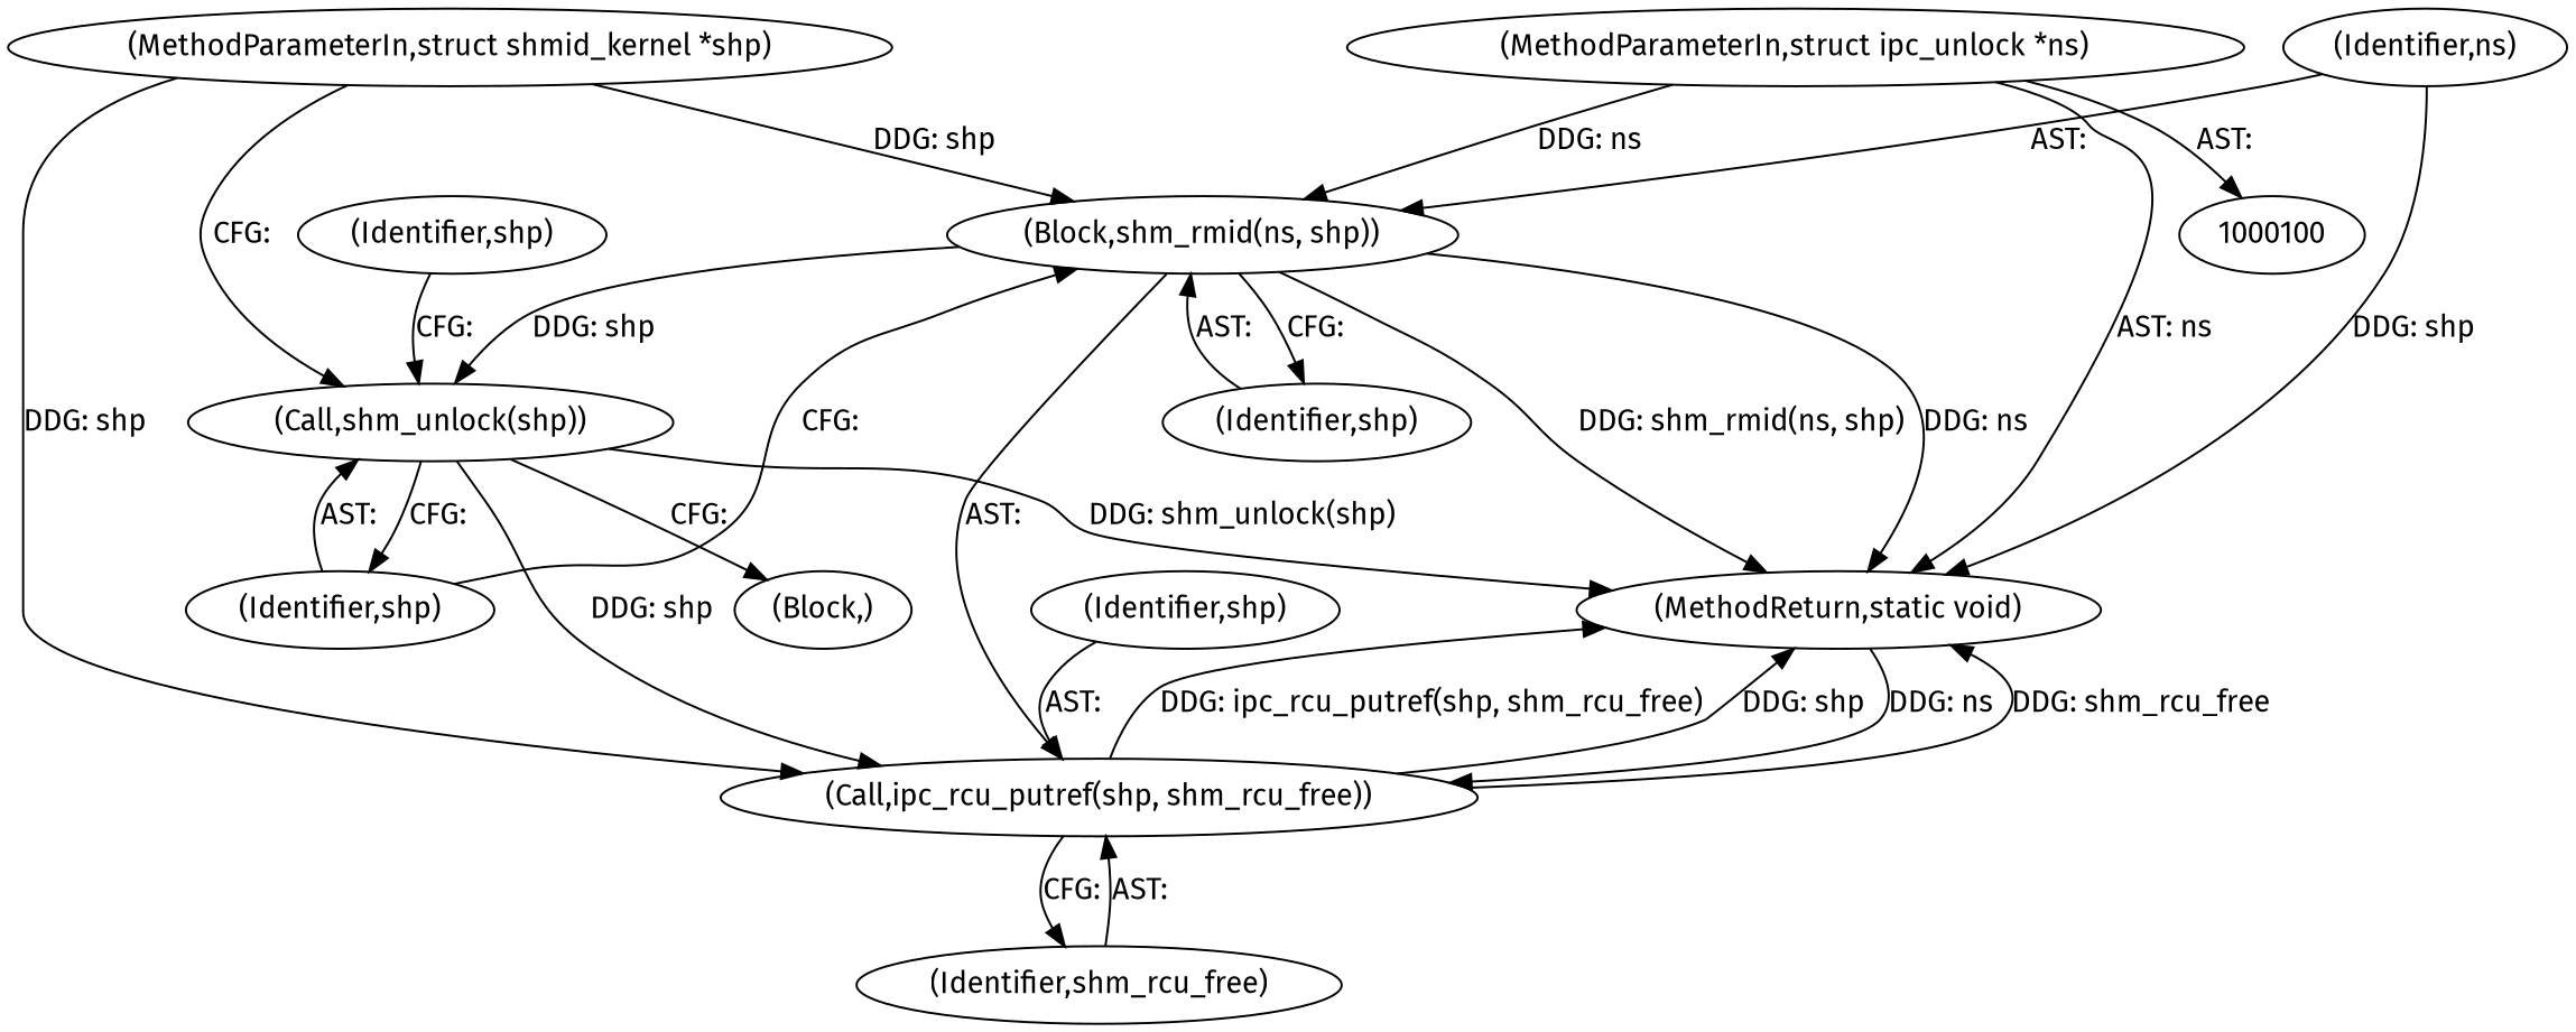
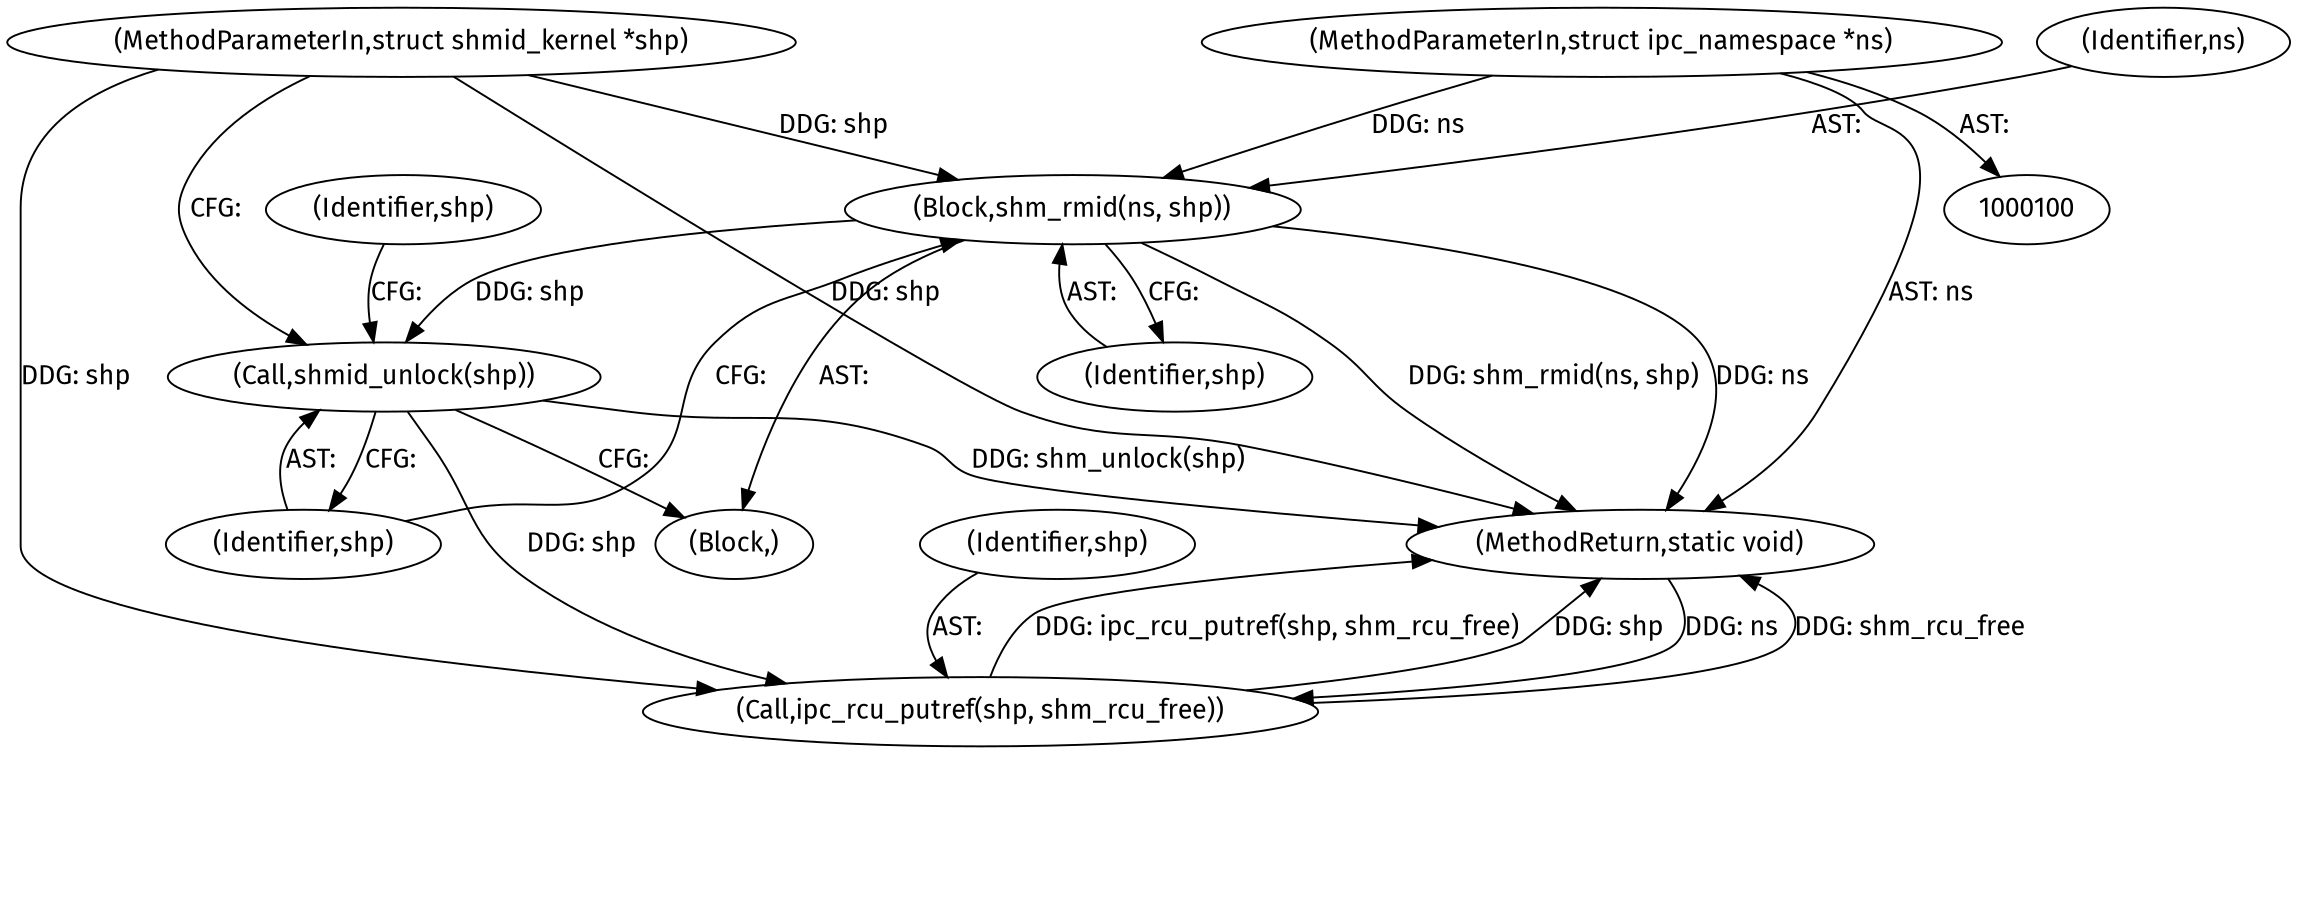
  digraph {
    fontname="Fira Sans"
    node [fontname="Fira Sans"]
    edge [fontname="Fira Sans"]
    n1 [label="(Block,shm_rmid(ns, shp))"]
-   n2 [label="(Call,shm_unlock(shp))"]
+   n2 [label="(Call,shmid_unlock(shp))"]
    n3 [label="(Identifier,shp)"]
    n4 [label="(Block,)"]
    n5 [label="(MethodReturn,static void)"]
    n6 [label="(Call,ipc_rcu_putref(shp, shm_rcu_free))"]
    n7 [label="(Identifier,shp)"]
-   n8 [label="(MethodParameterIn,struct ipc_unlock *ns)"]
+   n8 [label="(MethodParameterIn,struct ipc_namespace *ns)"]
    1000100
    n10 [label="(MethodParameterIn,struct shmid_kernel *shp)"]
-   n11 [label="(Identifier,shm_rcu_free)"]
    n12 [label="(Identifier,ns)"]
    n13 [label="(Identifier,shp)"]
    n14 [label="(Identifier,shp)"]
    n1 -> n2 [label="DDG: shp"]
    n1 -> n3 [label="CFG: "]
-   n1 -> n6 [label="AST: "]
+   n1 -> n4 [label="AST: "]
    n1 -> n5 [label="DDG: shm_rmid(ns, shp)"]
    n1 -> n5 [label="DDG: ns"]
    n2 -> n4 [label="CFG: "]
    n2 -> n5 [label="DDG: shm_unlock(shp)"]
    n2 -> n6 [label="DDG: shp"]
    n2 -> n7 [label="CFG: "]
    n3 -> n1 [label="AST: "]
    n5 -> n6 [label="DDG: ns"]
    n6 -> n5 [label="DDG: shm_rcu_free"]
    n6 -> n5 [label="DDG: ipc_rcu_putref(shp, shm_rcu_free)"]
    n6 -> n5 [label="DDG: shp"]
-   n6 -> n11 [label="CFG: "]
    n7 -> n1 [label="CFG: "]
    n7 -> n2 [label="AST: "]
    n8 -> n1 [label="DDG: ns"]
    n8 -> n5 [label="AST: ns"]
    n8 -> 1000100 [label="AST: "]
    n10 -> n1 [label="DDG: shp"]
    n10 -> n2 [label="CFG: "]
-   n12 -> n5 [label="DDG: shp"]
+   n10 -> n5 [label="DDG: shp"]
    n10 -> n6 [label="DDG: shp"]
-   n11 -> n6 [label="AST: "]
    n12 -> n1 [label="AST: "]
    n13 -> n2 [label="CFG: "]
    n14 -> n6 [label="AST: "]
  }
